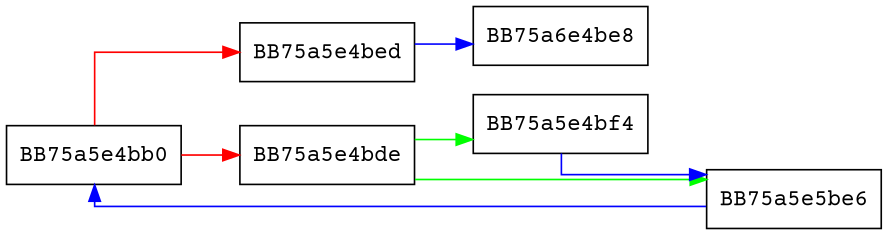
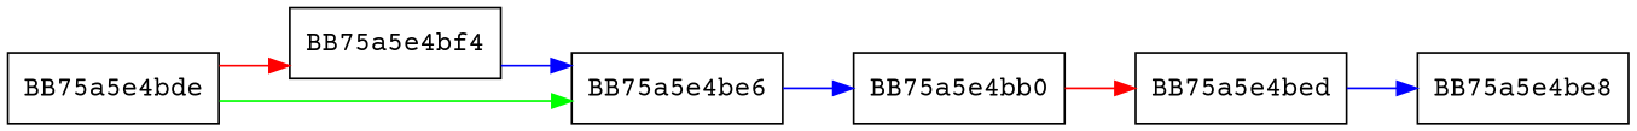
  digraph {
    fontname="Courier Prime"
    rankdir=LR
    splines=ortho
    node [fontname="Courier Prime" shape=box]
    edge [color=blue fontname="Courier Prime"]
    BB75a5e4bb0
    BB75a5e4bed
    BB75a5e4bde
-   BB75a5e4be8 [label=BB75a6e4be8]
+   BB75a5e4be8
    BB75a5e4bf4
-   BB75a5e4be6 [label=BB75a5e5be6]
+   BB75a5e4be6
    BB75a5e4bb0 -> BB75a5e4bed [color=red]
-   BB75a5e4bb0 -> BB75a5e4bde [color=red]
    BB75a5e4bed -> BB75a5e4be8
-   BB75a5e4bde -> BB75a5e4bf4 [color=green]
+   BB75a5e4bde -> BB75a5e4bf4 [color=red]
    BB75a5e4bde -> BB75a5e4be6 [color=green]
    BB75a5e4bf4 -> BB75a5e4be6
    BB75a5e4be6 -> BB75a5e4bb0
  }
